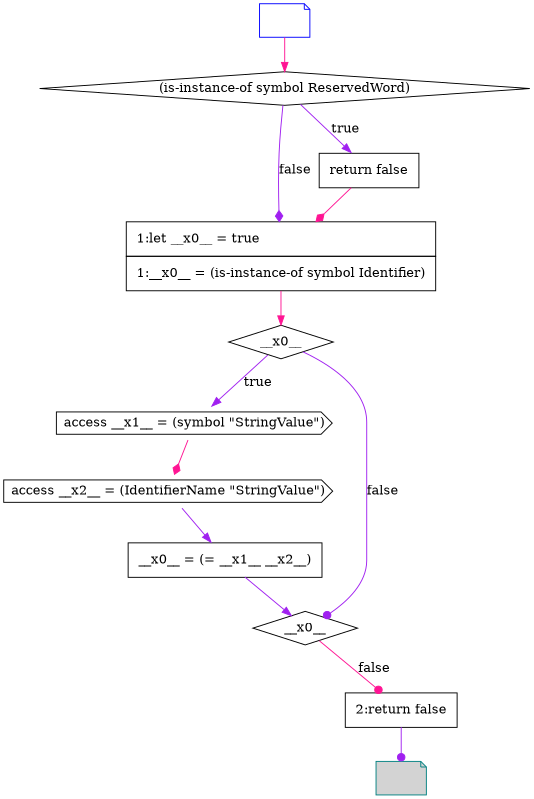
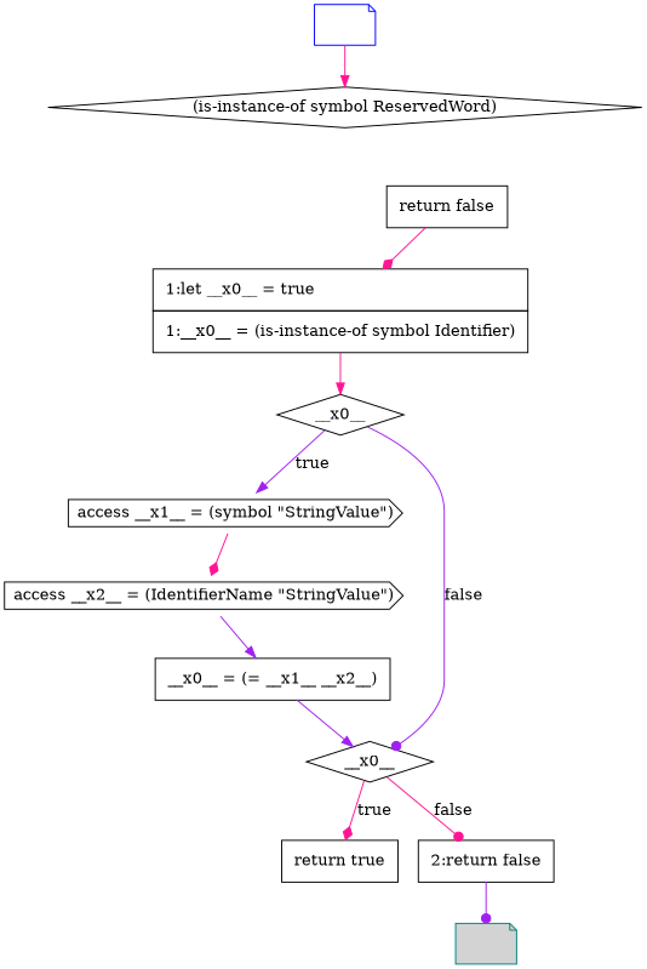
  digraph {
    node [color=black fillcolor=white shape=none style=filled]
    edge [arrowhead=normal color=purple]
    n1 [label=<<font color="black">access __x1__ = (symbol &quot;StringValue&quot;)</font>> shape=cds]
    n2 [label=<<font color="black">access __x2__ = (IdentifierName &quot;StringValue&quot;)</font>> shape=cds]
    n3 [label=<<font color="black">     <table border="0" cellborder="1" cellspacing="0" cellpadding="10">       <tr><td align="left">__x0__ = (= __x1__ __x2__)</td></tr>     </table>   </font>> margin=0]
    n4 [label=<<font color="black">__x0__</font>> shape=diamond]
+   n5 [label=<<font color="black">     <table border="0" cellborder="1" cellspacing="0" cellpadding="10">       <tr><td align="left">return true</td></tr>     </table>   </font>> margin=0]
    n6 [label=<<font color="black">     <table border="0" cellborder="1" cellspacing="0" cellpadding="10">       <tr><td align="left">2:return false</td></tr>     </table>   </font>> margin=0]
    n7 [color=teal fillcolor=lightgrey label=" " shape=note]
    n8 [label=<<font color="black">     <table border="0" cellborder="1" cellspacing="0" cellpadding="10">       <tr><td align="left">1:let __x0__ = true</td></tr>       <tr><td align="left">1:__x0__ = (is-instance-of symbol Identifier)</td></tr>     </table>   </font>> margin=0]
    n9 [label=<<font color="black">__x0__</font>> shape=diamond]
    n10 [label=<<font color="black">     <table border="0" cellborder="1" cellspacing="0" cellpadding="10">       <tr><td align="left">return false</td></tr>     </table>   </font>> margin=0]
    n11 [color=blue label=" " shape=note]
    n12 [label=<<font color="black">(is-instance-of symbol ReservedWord)</font>> shape=diamond]
    n1 -> n2 [arrowhead=diamond color=deeppink]
    n2 -> n3
    n3 -> n4
+   n4 -> n5 [arrowhead=diamond color=deeppink label=<<font color="black">true</font>>]
    n4 -> n6 [arrowhead=dot color=deeppink label=<<font color="black">false</font>>]
    n6 -> n7 [arrowhead=dot]
    n8 -> n9 [color=deeppink]
    n9 -> n1 [label=<<font color="black">true</font>>]
    n9 -> n4 [arrowhead=dot label=<<font color="black">false</font>>]
    n10 -> n8 [arrowhead=diamond color=deeppink]
    n11 -> n12 [color=deeppink]
-   n12 -> n8 [arrowhead=diamond label=<<font color="black">false</font>>]
-   n12 -> n10 [label=<<font color="black">true</font>>]
  }
